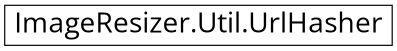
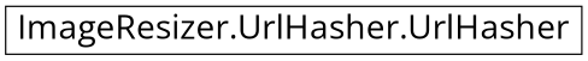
  digraph {
    rankdir=LR
    fontname="Open Sans"
-   n1 [color=black fillcolor=white fontname="Open Sans" fontsize=24 height=0.2 label="ImageResizer.Util.UrlHasher" shape=record style=filled width=0.4]
+   n1 [color=black fillcolor=white fontname="Open Sans" fontsize=24 height=0.2 label="ImageResizer.UrlHasher.UrlHasher" shape=record style=filled width=0.4]
  }
